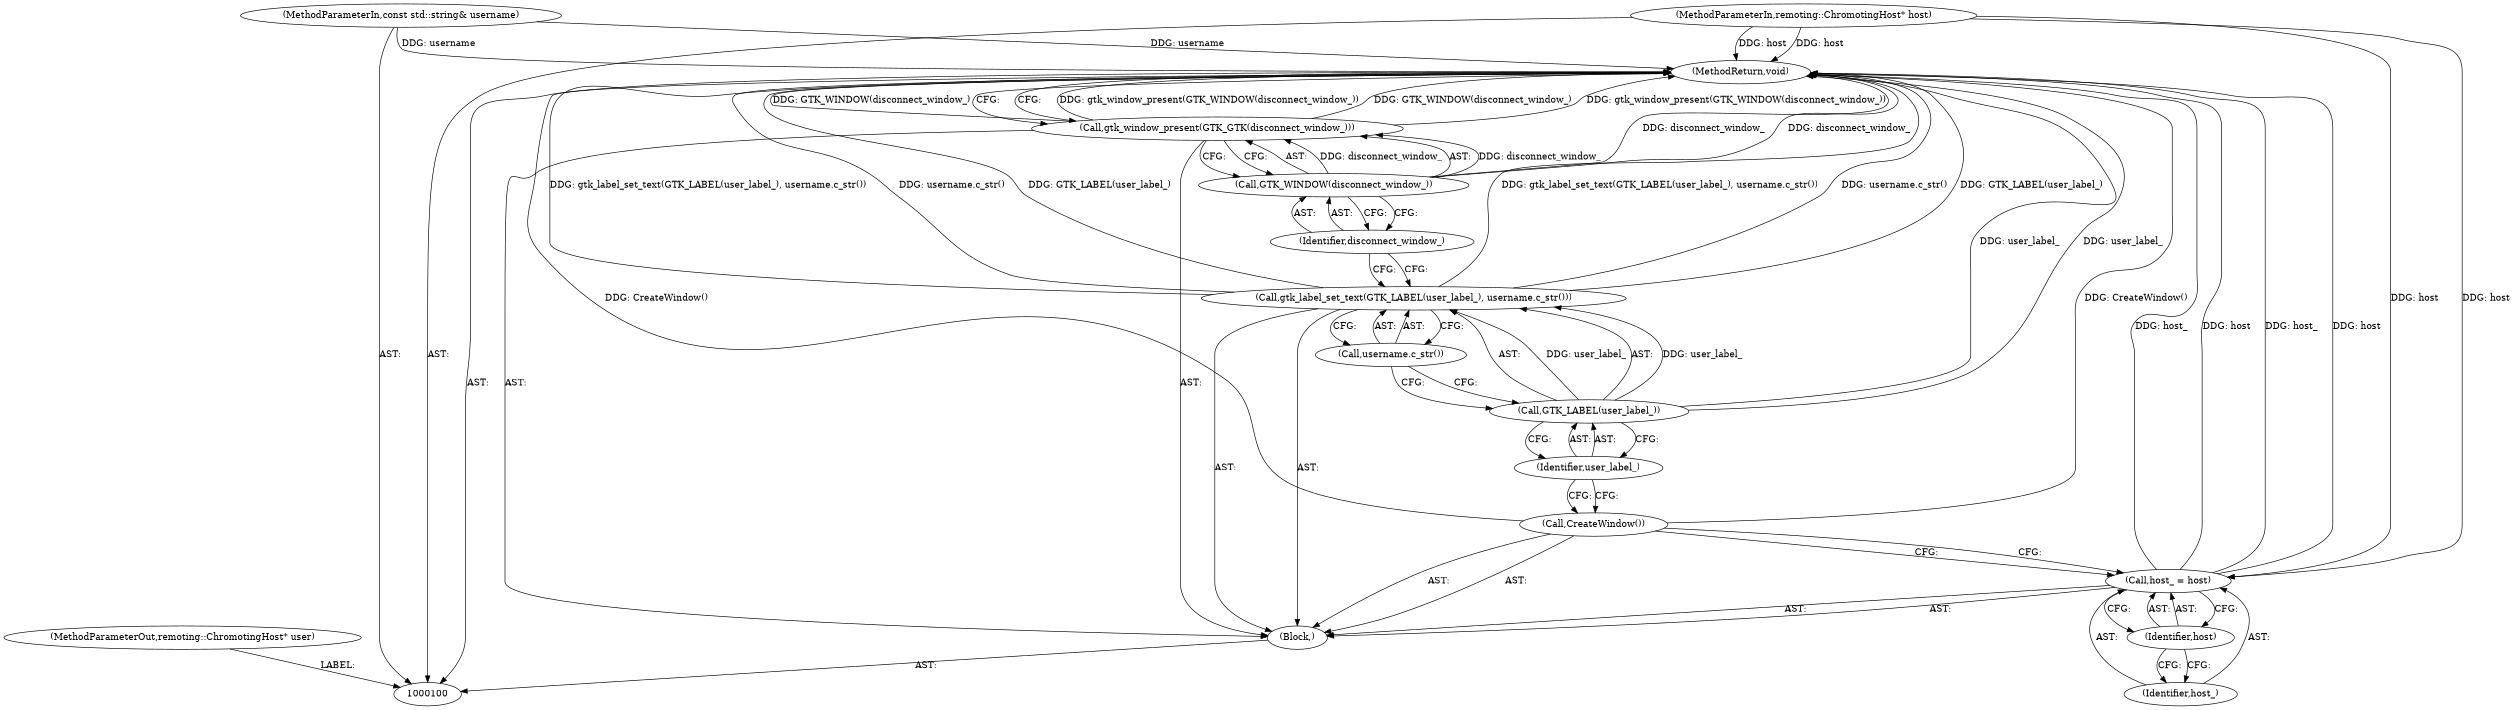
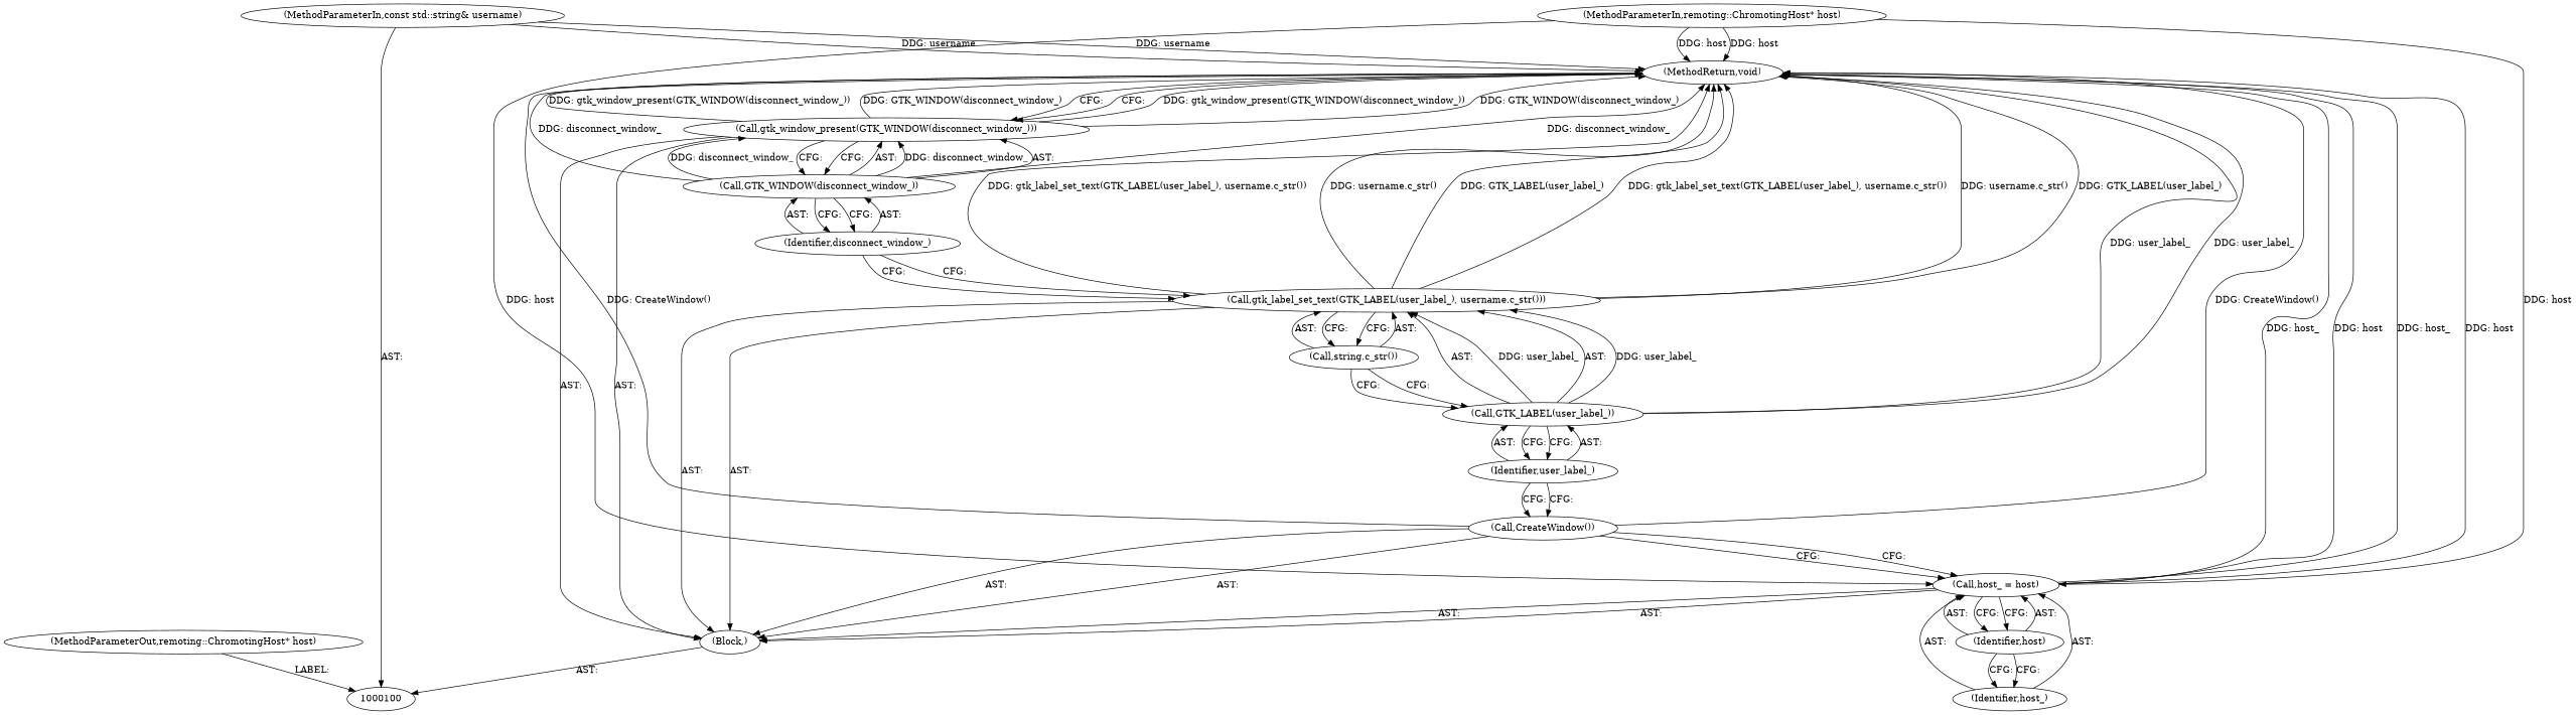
  digraph {
    n1 [label="(MethodReturn,void)"]
-   n2 [label="(Call,gtk_window_present(GTK_GTK(disconnect_window_)))"]
+   n2 [label="(Call,gtk_window_present(GTK_WINDOW(disconnect_window_)))"]
    1000100
    n4 [label="(Block,)"]
    n5 [label="(Call,GTK_WINDOW(disconnect_window_))"]
    n6 [label="(MethodParameterIn,remoting::ChromotingHost* host)"]
    n7 [label="(Call,host_ = host)"]
    n8 [label="(Identifier,host)"]
-   n9 [label="(MethodParameterOut,remoting::ChromotingHost* user)"]
+   n9 [label="(MethodParameterOut,remoting::ChromotingHost* host)"]
    n10 [label="(MethodParameterIn,const std::string& username)"]
    n11 [label="(Identifier,host_)"]
    n12 [label="(Call,CreateWindow())"]
    n13 [label="(Call,gtk_label_set_text(GTK_LABEL(user_label_), username.c_str()))"]
-   n14 [label="(Call,username.c_str())"]
+   n14 [label="(Call,string.c_str())"]
    n15 [label="(Call,GTK_LABEL(user_label_))"]
    n16 [label="(Identifier,user_label_)"]
    n17 [label="(Identifier,disconnect_window_)"]
    n1 -> n2 [label="CFG: "]
    n1 -> n2 [label="CFG: "]
-   n1 -> 1000100 [label="AST: "]
    n2 -> n1 [label="DDG: gtk_window_present(GTK_WINDOW(disconnect_window_))"]
    n2 -> n1 [label="DDG: GTK_WINDOW(disconnect_window_)"]
    n2 -> n1 [label="DDG: gtk_window_present(GTK_WINDOW(disconnect_window_))"]
    n2 -> n1 [label="DDG: GTK_WINDOW(disconnect_window_)"]
    n2 -> n4 [label="AST: "]
    n2 -> n4 [label="AST: "]
    n2 -> n5 [label="CFG: "]
    n2 -> n5 [label="CFG: "]
    n4 -> 1000100 [label="AST: "]
    n5 -> n1 [label="DDG: disconnect_window_"]
    n5 -> n1 [label="DDG: disconnect_window_"]
    n5 -> n2 [label="AST: "]
    n5 -> n2 [label="DDG: disconnect_window_"]
    n5 -> n2 [label="AST: "]
    n5 -> n2 [label="DDG: disconnect_window_"]
    n5 -> n17 [label="CFG: "]
    n5 -> n17 [label="CFG: "]
    n6 -> n1 [label="DDG: host"]
    n6 -> n1 [label="DDG: host"]
-   n6 -> 1000100 [label="AST: "]
    n6 -> n7 [label="DDG: host"]
    n6 -> n7 [label="DDG: host"]
    n7 -> n1 [label="DDG: host_"]
    n7 -> n1 [label="DDG: host"]
    n7 -> n1 [label="DDG: host_"]
    n7 -> n1 [label="DDG: host"]
    n7 -> n4 [label="AST: "]
    n7 -> n4 [label="AST: "]
    n7 -> n8 [label="CFG: "]
    n7 -> n8 [label="CFG: "]
    n8 -> n7 [label="AST: "]
    n8 -> n7 [label="AST: "]
    n8 -> n11 [label="CFG: "]
    n8 -> n11 [label="CFG: "]
    n9 -> 1000100 [label="LABEL: "]
    n10 -> n1 [label="DDG: username"]
    n10 -> n1 [label="DDG: username"]
    n10 -> 1000100 [label="AST: "]
    n11 -> n7 [label="AST: "]
    n11 -> n7 [label="AST: "]
    n12 -> n1 [label="DDG: CreateWindow()"]
    n12 -> n1 [label="DDG: CreateWindow()"]
    n12 -> n4 [label="AST: "]
    n12 -> n4 [label="AST: "]
    n12 -> n7 [label="CFG: "]
    n12 -> n7 [label="CFG: "]
    n13 -> n1 [label="DDG: gtk_label_set_text(GTK_LABEL(user_label_), username.c_str())"]
    n13 -> n1 [label="DDG: username.c_str()"]
    n13 -> n1 [label="DDG: GTK_LABEL(user_label_)"]
    n13 -> n1 [label="DDG: gtk_label_set_text(GTK_LABEL(user_label_), username.c_str())"]
    n13 -> n1 [label="DDG: username.c_str()"]
    n13 -> n1 [label="DDG: GTK_LABEL(user_label_)"]
    n13 -> n4 [label="AST: "]
    n13 -> n4 [label="AST: "]
    n13 -> n14 [label="CFG: "]
    n13 -> n14 [label="CFG: "]
    n14 -> n13 [label="AST: "]
    n14 -> n13 [label="AST: "]
    n14 -> n15 [label="CFG: "]
    n14 -> n15 [label="CFG: "]
    n15 -> n1 [label="DDG: user_label_"]
    n15 -> n1 [label="DDG: user_label_"]
    n15 -> n13 [label="AST: "]
    n15 -> n13 [label="DDG: user_label_"]
    n15 -> n13 [label="AST: "]
    n15 -> n13 [label="DDG: user_label_"]
    n15 -> n16 [label="CFG: "]
    n15 -> n16 [label="CFG: "]
    n16 -> n12 [label="CFG: "]
    n16 -> n12 [label="CFG: "]
    n16 -> n15 [label="AST: "]
    n16 -> n15 [label="AST: "]
    n17 -> n5 [label="AST: "]
    n17 -> n5 [label="AST: "]
    n17 -> n13 [label="CFG: "]
    n17 -> n13 [label="CFG: "]
  }
